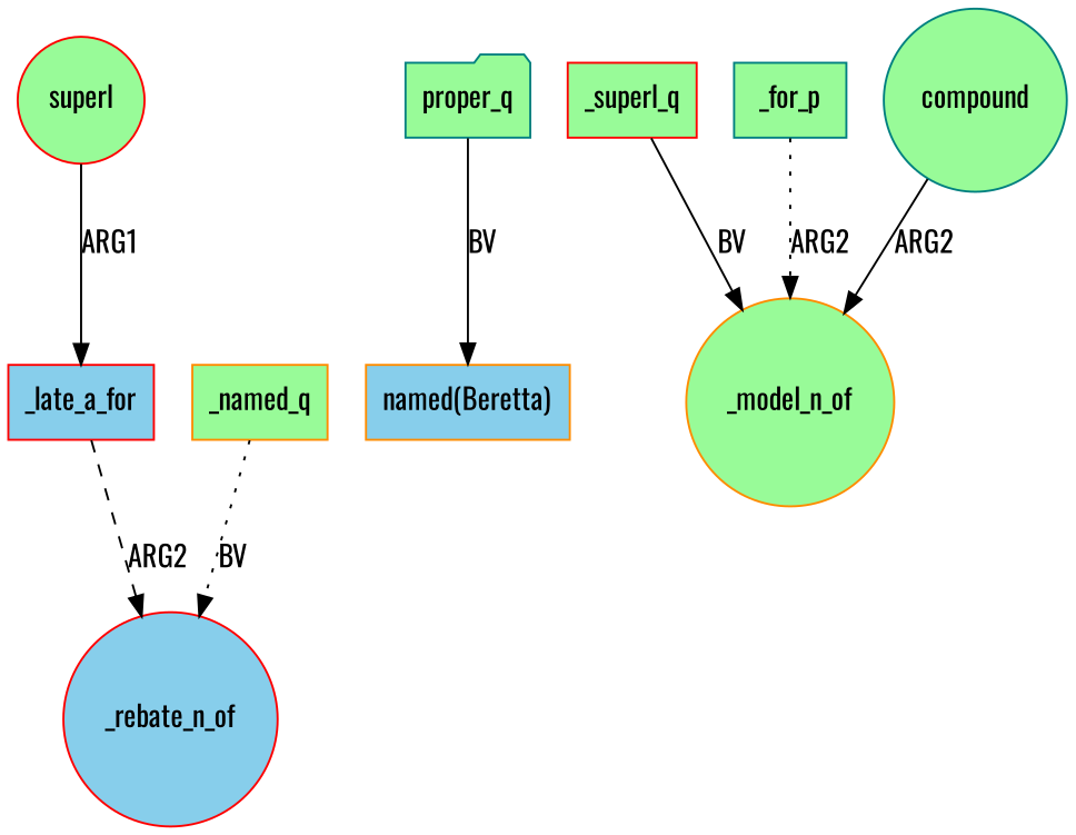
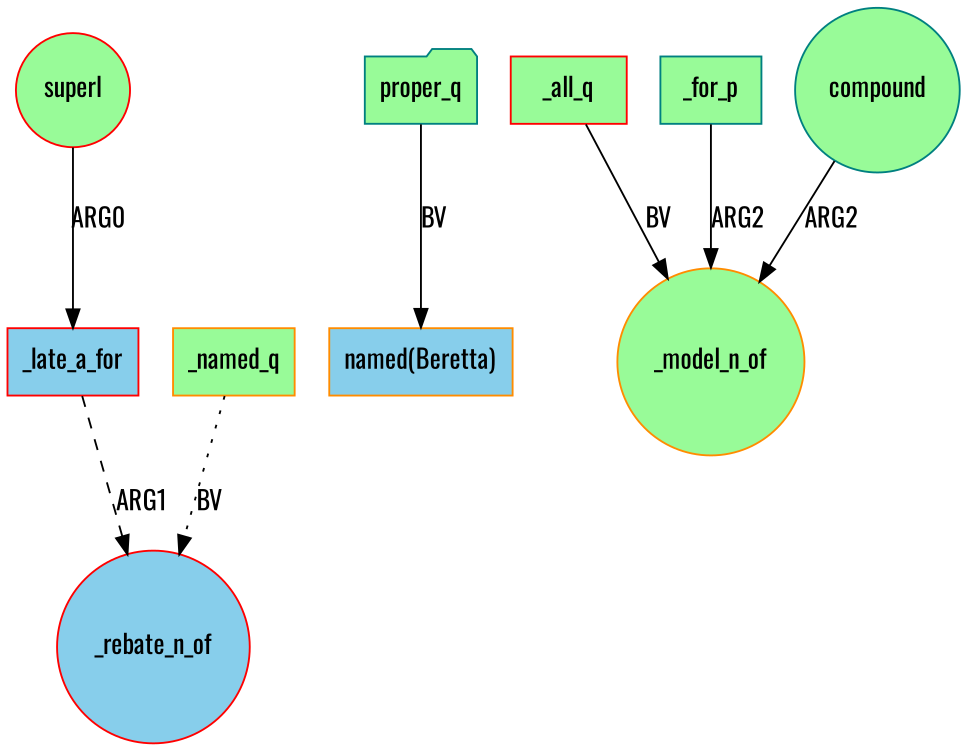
  digraph {
    fontname=Oswald
    node [color=red fillcolor=palegreen fontname=Oswald shape=box style=filled]
    edge [fontname=Oswald style=solid]
    _rebate_n_of [fillcolor=skyblue shape=circle]
    superl [shape=circle]
    _late_a_for [fillcolor=skyblue]
    n4 [color=darkorange label=_named_q]
    proper_q [color=teal shape=folder]
    "named(Beretta)" [color=darkorange fillcolor=skyblue]
-   _all_q [label=_superl_q]
+   _all_q
    _model_n_of [color=darkorange shape=circle]
    _for_p [color=teal]
    compound [color=teal shape=circle]
-   superl -> _late_a_for [label=ARG1]
-   _late_a_for -> _rebate_n_of [label=ARG2 style=dashed]
+   superl -> _late_a_for [label=ARG0]
+   _late_a_for -> _rebate_n_of [label=ARG1 style=dashed]
    n4 -> _rebate_n_of [label=BV style=dotted]
    proper_q -> "named(Beretta)" [label=BV]
    _all_q -> _model_n_of [label=BV]
-   _for_p -> _model_n_of [label=ARG2 style=dotted]
+   _for_p -> _model_n_of [label=ARG2]
    compound -> _model_n_of [label=ARG2]
  }
